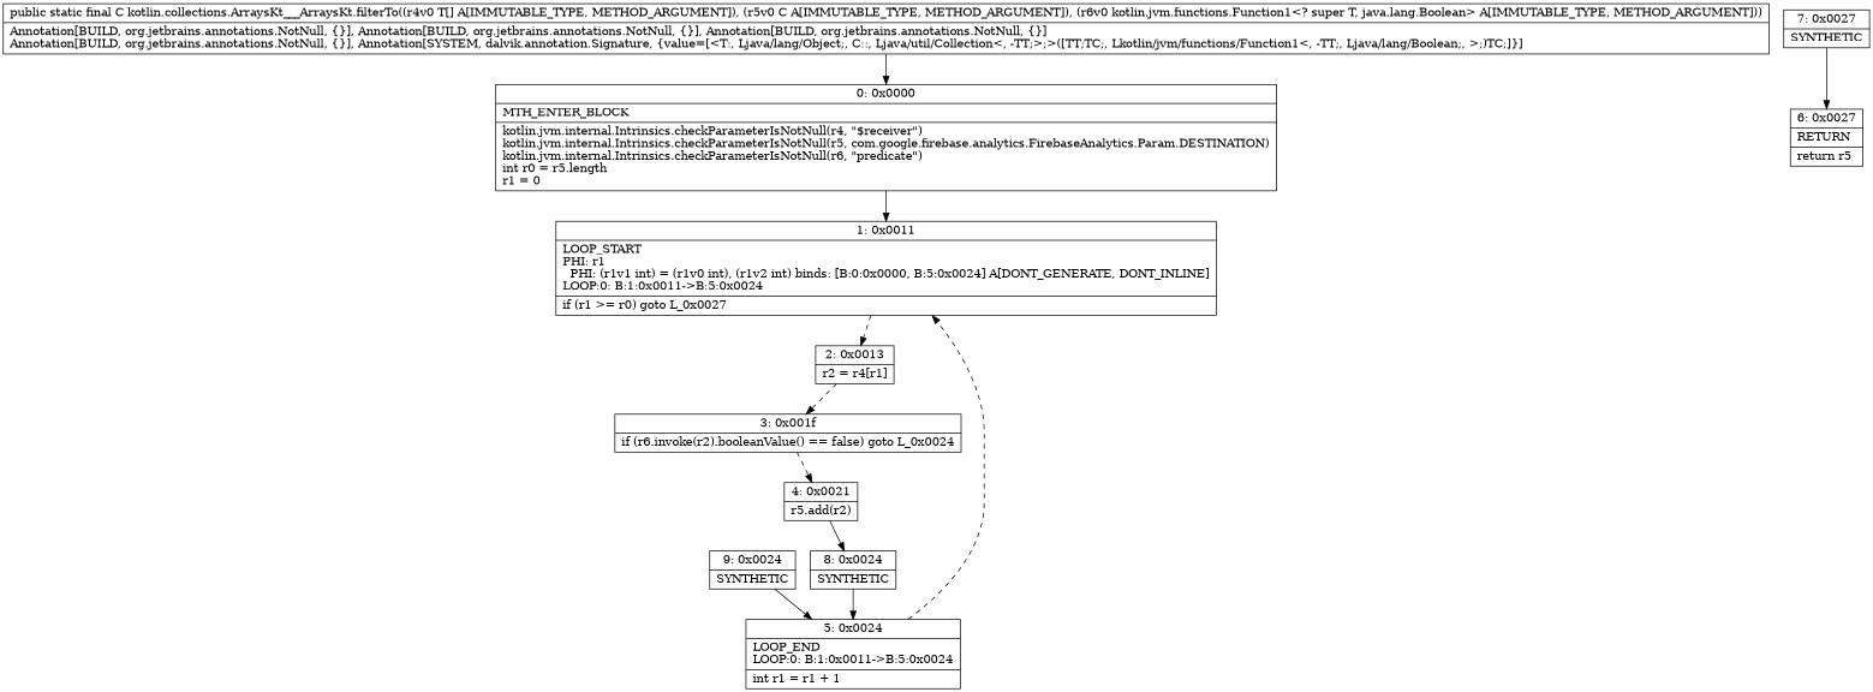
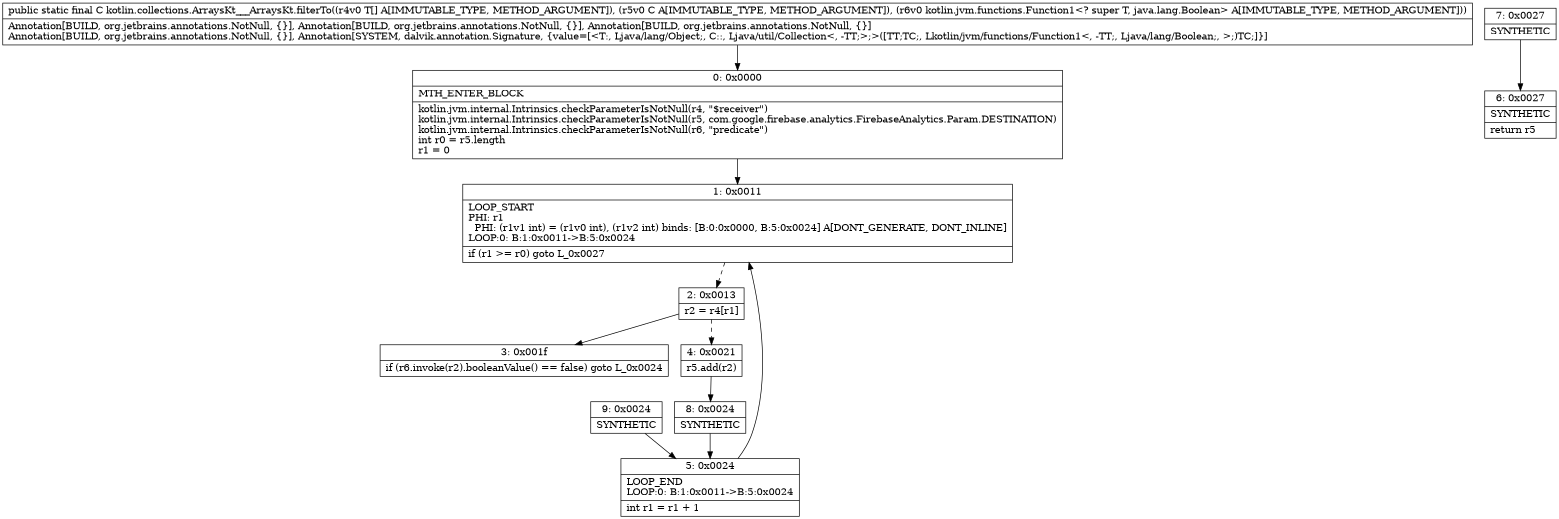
  digraph {
    node [shape=record]
    n1 [label="{0\:\ 0x0000|MTH_ENTER_BLOCK\l|kotlin.jvm.internal.Intrinsics.checkParameterIsNotNull(r4, \"$receiver\")\lkotlin.jvm.internal.Intrinsics.checkParameterIsNotNull(r5, com.google.firebase.analytics.FirebaseAnalytics.Param.DESTINATION)\lkotlin.jvm.internal.Intrinsics.checkParameterIsNotNull(r6, \"predicate\")\lint r0 = r5.length\lr1 = 0\l}"]
    n2 [label="{1\:\ 0x0011|LOOP_START\lPHI: r1 \l  PHI: (r1v1 int) = (r1v0 int), (r1v2 int) binds: [B:0:0x0000, B:5:0x0024] A[DONT_GENERATE, DONT_INLINE]\lLOOP:0: B:1:0x0011\-\>B:5:0x0024\l|if (r1 \>= r0) goto L_0x0027\l}"]
    n3 [label="{2\:\ 0x0013|r2 = r4[r1]\l}"]
    n4 [label="{3\:\ 0x001f|if (r6.invoke(r2).booleanValue() == false) goto L_0x0024\l}"]
    n5 [label="{7\:\ 0x0027|SYNTHETIC\l}"]
-   n6 [label="{6\:\ 0x0027|RETURN\l|return r5\l}"]
+   n6 [label="{6\:\ 0x0027|SYNTHETIC\l|return r5\l}"]
    n7 [label="{4\:\ 0x0021|r5.add(r2)\l}"]
    n8 [label="{8\:\ 0x0024|SYNTHETIC\l}"]
    n9 [label="{9\:\ 0x0024|SYNTHETIC\l}"]
    n10 [label="{5\:\ 0x0024|LOOP_END\lLOOP:0: B:1:0x0011\-\>B:5:0x0024\l|int r1 = r1 + 1\l}"]
    n11 [label="{public static final C kotlin.collections.ArraysKt___ArraysKt.filterTo((r4v0 T[] A[IMMUTABLE_TYPE, METHOD_ARGUMENT]), (r5v0 C A[IMMUTABLE_TYPE, METHOD_ARGUMENT]), (r6v0 kotlin.jvm.functions.Function1\<? super T, java.lang.Boolean\> A[IMMUTABLE_TYPE, METHOD_ARGUMENT]))  | Annotation[BUILD, org.jetbrains.annotations.NotNull, \{\}], Annotation[BUILD, org.jetbrains.annotations.NotNull, \{\}], Annotation[BUILD, org.jetbrains.annotations.NotNull, \{\}]\lAnnotation[BUILD, org.jetbrains.annotations.NotNull, \{\}], Annotation[SYSTEM, dalvik.annotation.Signature, \{value=[\<T:, Ljava\/lang\/Object;, C::, Ljava\/util\/Collection\<, \-TT;\>;\>([TT;TC;, Lkotlin\/jvm\/functions\/Function1\<, \-TT;, Ljava\/lang\/Boolean;, \>;)TC;]\}]\l}"]
    n1 -> n2
    n2 -> n3 [style=dashed]
-   n3 -> n4 [style=dashed]
-   n4 -> n7 [style=dashed]
+   n3 -> n4
+   n3 -> n7 [style=dashed]
    n5 -> n6
    n7 -> n8
    n8 -> n10
    n9 -> n10
-   n10 -> n2 [style=dashed]
+   n10 -> n2
    n11 -> n1
  }
